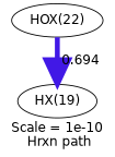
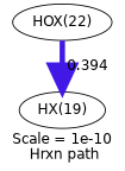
  digraph {
    fontname=Helvetica
    label="Scale = 1e-10\l Hrxn path"
    node [fontname=Helvetica]
    n1 [label="HOX(22)"]
    n2 [label="HX(19)"]
-   n1 -> n2 [arrowsize=2.65 color="0.7, 0.894, 0.9" fontname=Helvetica label=" 0.694" style="setlinewidth(5.3)"]
+   n1 -> n2 [arrowsize=2.65 color="0.7, 0.894, 0.9" fontname=Helvetica label=" 0.394" style="setlinewidth(5.3)"]
  }
